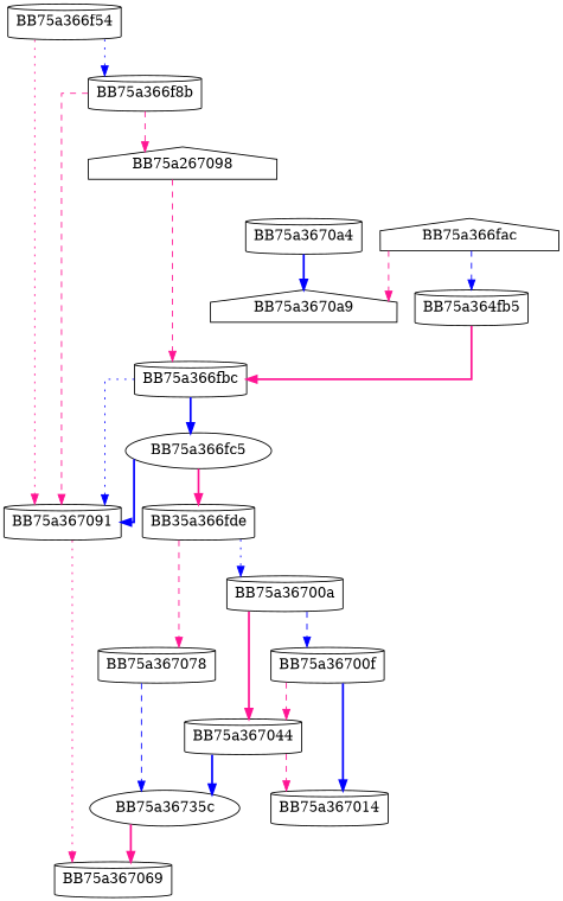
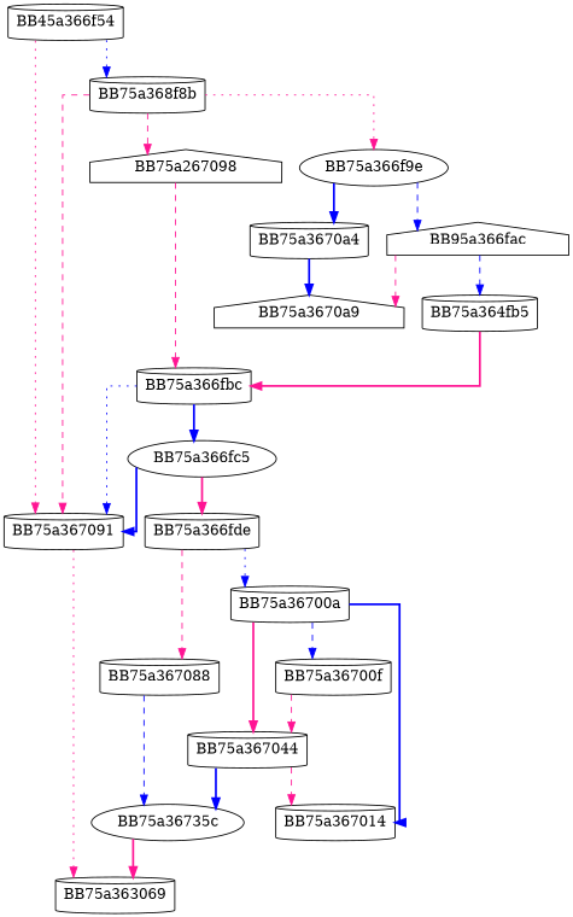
  digraph {
    splines=ortho
    node [shape=cylinder]
    edge [color=deeppink style=dashed]
-   BB75a366f54
+   BB75a366f54 [label=BB45a366f54]
    BB75a367091
-   BB75a366f8b
-   BB75a367069
+   BB75a366f8b [label=BB75a368f8b]
+   BB75a367069 [label=BB75a363069]
    n5 [label=BB75a267098 shape=house]
+   BB75a366f9e [shape=ellipse]
    BB75a366fbc
    BB75a3670a4
-   BB75a366fac [shape=house]
+   BB75a366fac [shape=house label=BB95a366fac]
    n10 [label=BB75a366fc5 shape=ellipse]
    BB75a3670a9 [shape=house]
    n12 [label=BB75a364fb5]
-   BB75a366fde [label=BB35a366fde]
-   BB75a367088 [label=BB75a367078]
+   BB75a366fde
+   BB75a367088
    BB75a36700a
    n16 [label=BB75a36735c shape=ellipse]
    BB75a367044
    BB75a36700f
    BB75a367014
    BB75a366f54 -> BB75a367091 [style=dotted]
    BB75a366f54 -> BB75a366f8b [color=blue style=dotted]
    BB75a367091 -> BB75a367069 [style=dotted]
    BB75a366f8b -> BB75a367091
    BB75a366f8b -> n5
+   BB75a366f8b -> BB75a366f9e [style=dotted]
    n5 -> BB75a366fbc
+   BB75a366f9e -> BB75a3670a4 [color=blue style=bold]
+   BB75a366f9e -> BB75a366fac [color=blue]
    BB75a366fbc -> BB75a367091 [color=blue style=dotted]
    BB75a366fbc -> n10 [color=blue style=bold]
    BB75a3670a4 -> BB75a3670a9 [color=blue style=bold]
    BB75a366fac -> BB75a3670a9
    BB75a366fac -> n12 [color=blue]
    n10 -> BB75a367091 [color=blue style=bold]
    n10 -> BB75a366fde [style=bold]
    n12 -> BB75a366fbc [style=bold]
    BB75a366fde -> BB75a367088
    BB75a366fde -> BB75a36700a [color=blue style=dotted]
    BB75a367088 -> n16 [color=blue]
    BB75a36700a -> BB75a367044 [style=bold]
    BB75a36700a -> BB75a36700f [color=blue]
    n16 -> BB75a367069 [style=bold]
    BB75a367044 -> n16 [color=blue style=bold]
    BB75a367044 -> BB75a367014
    BB75a36700f -> BB75a367044
-   BB75a36700f -> BB75a367014 [color=blue style=bold]
+   BB75a36700a -> BB75a367014 [color=blue style=bold]
  }
